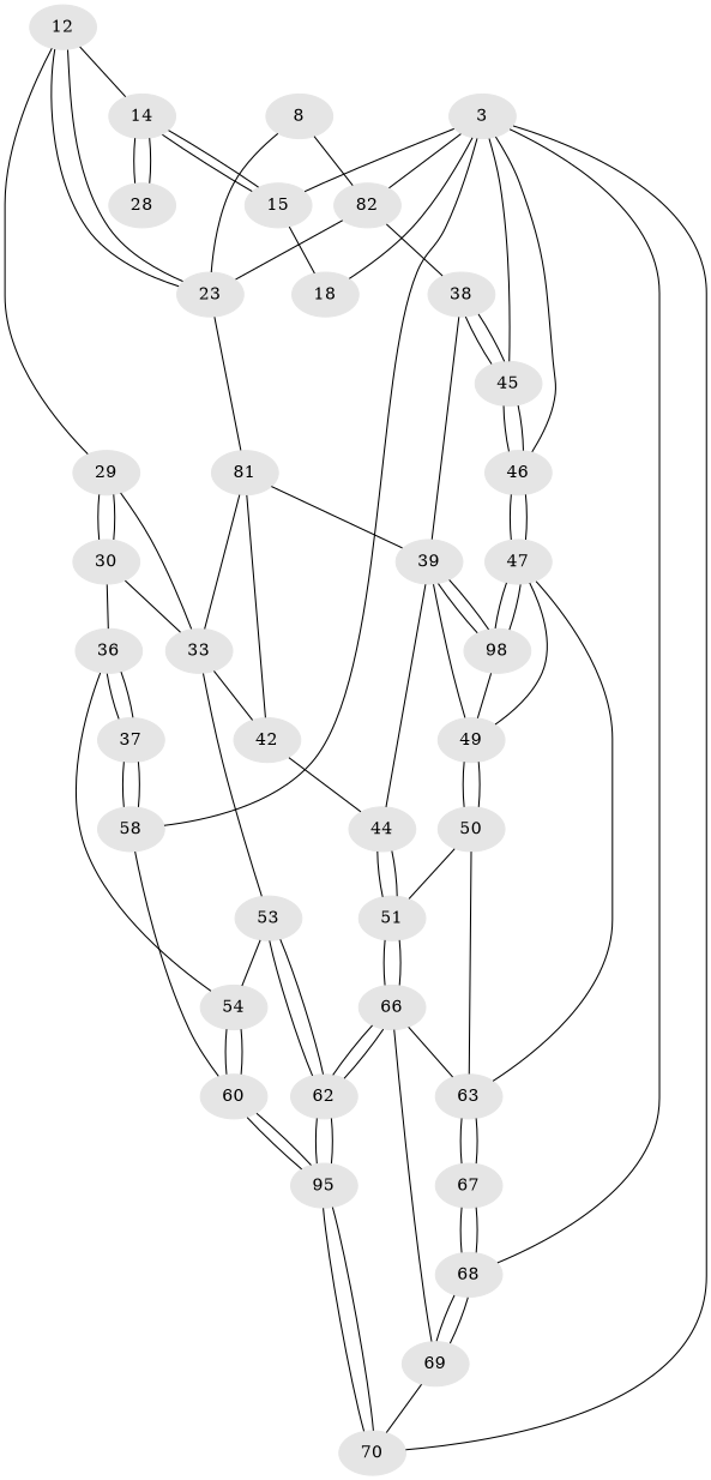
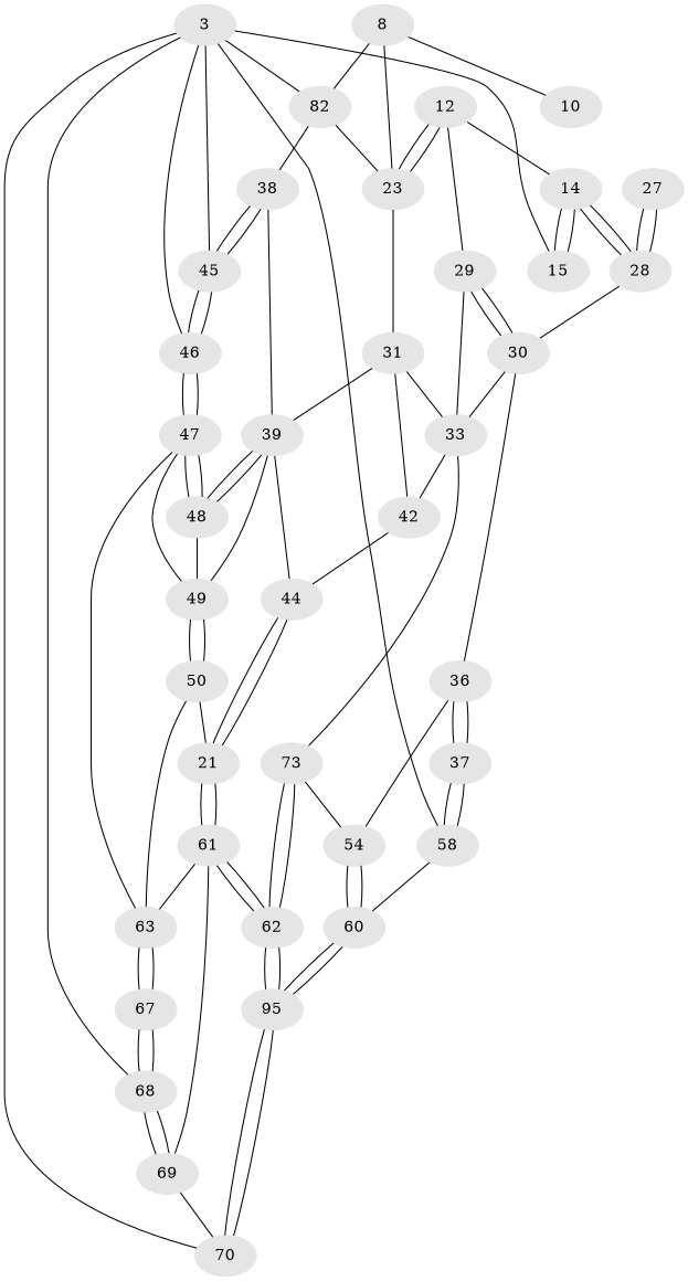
  graph {
    node [color=gray90 style=filled]
    3 [super="+57+4+21"]
    15
-   18 [super="+26+19"]
    n4 [label=82 super="+24"]
    45
    46
    58
    68
    70
    8 [super="+9+17"]
+   10
    23 [super="+25"]
    38
    47 [super="+55"]
    60
    69
    12 [super="+13"]
    14
    29
-   31 [super="+32" label=81]
+   31 [super="+32"]
    28
    30 [super="+35"]
    33 [super="+34"]
+   27
    37
    39 [super="+40"]
    42
    36
-   53
+   53 [label=73]
    54
    44
-   48 [label=98]
+   48
    49 [super="+52"]
    62
-   51
+   51 [label=21]
    50
-   61 [super="+66" label=66]
+   61 [super="+66"]
    63 [super="+64"]
    67
    n40 [label=95]
    3 -- 15
-   3 -- 18 [weight=2]
    3 -- n4
    3 -- 45
    3 -- 46
    3 -- 58
    3 -- 68
    3 -- 70
-   15 -- 18
    n4 -- 23
    n4 -- 38
    45 -- 46
    45 -- 46
    46 -- 47
    46 -- 47
    58 -- 60
    68 -- 69
    68 -- 69
    8 -- n4
+   8 -- 10
    8 -- 23
    23 -- 31
    38 -- 45
    38 -- 45
    38 -- 39
    47 -- 48
    47 -- 48
    47 -- 49
    47 -- 63
    60 -- n40
    60 -- n40
    69 -- 70
    12 -- 23
    12 -- 23
    12 -- 14
    12 -- 29
    14 -- 15
    14 -- 15
    14 -- 28
    14 -- 28
    29 -- 30
    29 -- 30
    29 -- 33
    31 -- 33
    31 -- 39
    31 -- 42
+   28 -- 30
    30 -- 33
    30 -- 36
    33 -- 42
    33 -- 53
+   27 -- 28
+   27 -- 28
    37 -- 58
    37 -- 58
    39 -- 44
    39 -- 48
    39 -- 48
    39 -- 49
    42 -- 44
    36 -- 37
    36 -- 37
    36 -- 54
    53 -- 54
    53 -- 62
    53 -- 62
    54 -- 60
    54 -- 60
    44 -- 51
    44 -- 51
    48 -- 49
    49 -- 50
    49 -- 50
    62 -- n40
    62 -- n40
    51 -- 61
    51 -- 61
    50 -- 51
    50 -- 63
    61 -- 69
    61 -- 62
    61 -- 62
    61 -- 63
    63 -- 67
    63 -- 67
    67 -- 68
    67 -- 68
    n40 -- 70
    n40 -- 70
  }
